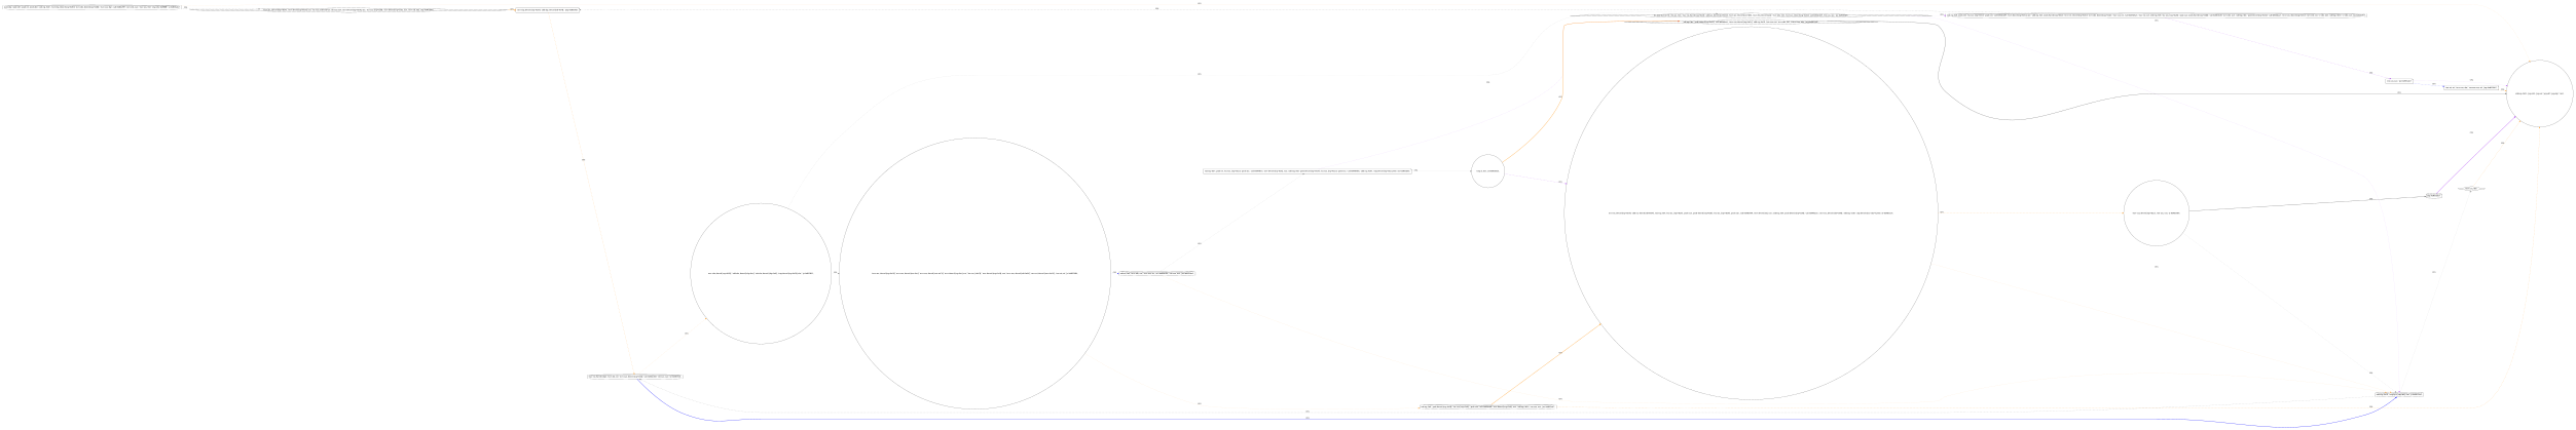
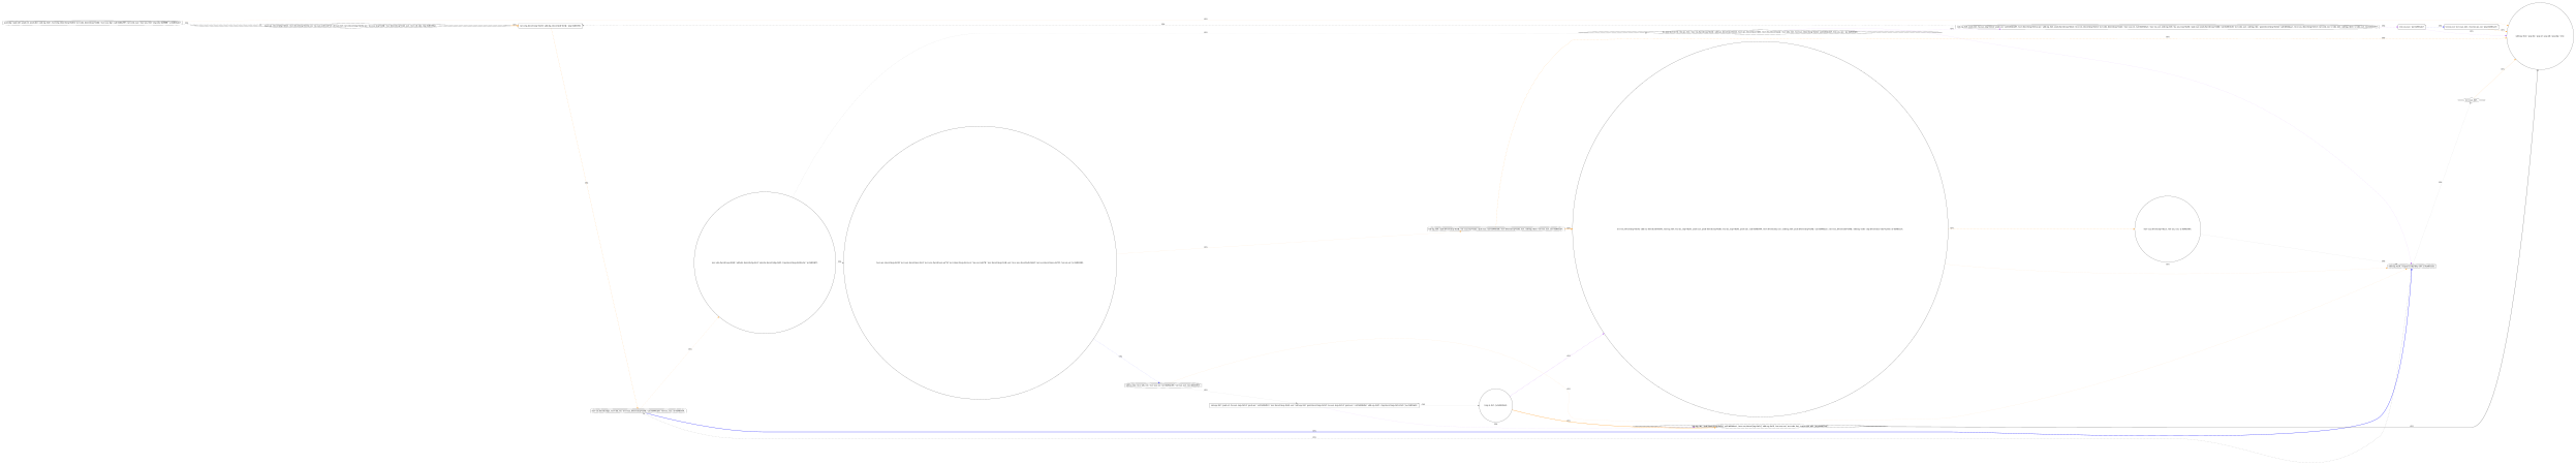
  digraph {
    fontname="Noto Serif"
    rankdir=LR
    node [fontname="Noto Serif" shape=cylinder]
    edge [color=darkorange fontname="Noto Serif" style=dotted]
    n1 [label="'push ebp', 'push edi', 'push esi', 'push ebx', 'sub esp, 0x3c', 'mov ebp, dword [esp+0x50]', 'mov edx, dword [esp+0x58]', 'mov eax, ebp', 'call 0x804e99f', 'mov edx, eax', 'mov eax, 0x0', 'cmp edx, 0xffffffff', 'je 0x8055ab7', "]
    n2 [label="'add esp, 0x3c', 'pop ebx', 'pop esi', 'pop edi', 'pop ebp', 'retn', " shape=circle]
    n3 [label="'mov eax, dword [ebp+0x54]', 'mov dword [esp+0x10], eax', 'lea eax, [edx+edx*2]', 'shl eax, 0x3', 'mov dword [esp+0x18], eax', 'lea eax, [esp+0x20]', 'mov dword [esp+0x1c], eax', 'mov edi, ebp', 'jmp 0x805596e', " shape=diamond]
    n4 [label="'mov ebp, dword [esp+0x18]', 'add ebp, dword [edi+0x74]', 'jmp 0x80559f3', " shape=note]
    n5 [label="'mov esi, dword [ebp]', 'mov edx, esi', 'mov eax, dword [esp+0x54]', 'call 0x804e258', 'test eax, eax', 'je 0x80559e6', "]
    n6 [label="'add ebp, 0x18', 'cmp byte [ebp-0x4], 0x0', 'je 0x8055ab2', "]
    n7 [label="'mov ebx, dword [esp+0x58]', 'add ebx, dword [ebp+0xc]', 'sub ebx, dword [ebp+0x8]', 'cmp dword [esp+0x58], ebx', 'je 0x80558f1', " shape=circle]
    n8 [label="'mov eax, 0x0', " shape=diamond]
    n9 [label="'lea eax, [esi+esi*2]', 'shl eax, 0x2', 'mov esi, dword [esp+0x10]', 'add eax, dword [esi+0x14]', 'mov eax, dword [eax+0x8]', 'mov ebx, dword [eax]', 'mov edx, ebx', 'mov eax, dword [esp+0x54]', 'call 0x804e258', 'test eax, eax', 'jne 0x80559e6', " shape=diamond]
    n10 [label="'mov eax, dword [esp+0x10]', 'mov eax, dword [eax+0xc]', 'mov ecx, dword [eax+esi*4]', 'mov dword [esp+0xc], ecx', 'lea eax, [ebx*4]', 'mov dword [esp+0x14], eax', 'mov eax, dword [edi+0x64]', 'mov esi, dword [eax+ebx*4]', 'test esi, esi', 'je 0x805598b', " shape=circle]
    n11 [label="'sub esp, 0x8', 'push ebx', 'lea eax, [esp+0x2c]', 'push eax', 'call 0x804eed9', 'mov dword [esp+0x3c], eax', 'add esp, 0x4', 'push dword [esp+0x6c]', 'mov ecx, dword [esp+0x6c]', 'mov edx, dword [esp+0x2c]', 'mov eax, esi', 'call 0x80518a5', 'mov esi, eax', 'add esp, 0x8', 'lea eax, [esp+0x28]', 'push eax', 'push dword [esp+0x60]', 'call 0x80511d3', 'mov ebx, eax', 'add esp, 0x4', 'push dword [esp+0x34]', 'call 0x804baac', 'mov eax, dword [esp+0x3c]', 'mov edx, esi', 'or edx, ebx', 'add esp, 0x10', 'or edx, eax', 'jne 0x8055977', "]
    n12 [label="'sub esp, 0x8', 'push dword [esp+0x14]', 'lea eax, [esp+0x2c]', 'push eax', 'call 0x804eed9', 'mov dword [esp+0x3c], eax', 'add esp, 0x10', 'test eax, eax', 'jne 0x8055ab7', "]
    n13 [label="'add esi, 0x4', 'mov edx, ecx', 'mov eax, esi', 'call 0x804e258', 'test eax, eax', 'jne 0x80559e6', "]
    n14 [label="'test eax, eax', 'jne 0x8055ab7', " shape=note]
    n15 [label="'mov esi, dword [esp+0x14]', 'add esi, dword [edi+0x64]', 'sub esp, 0x4', 'lea eax, [esp+0x24]', 'push eax', 'push dword [esp+0x18]', 'lea eax, [esp+0x38]', 'push eax', 'call 0x8055640', 'mov dword [esi], eax', 'add esp, 0x4', 'push dword [esp+0x34]', 'call 0x804baac', 'mov eax, dword [edi+0x64]', 'add esp, 0x10', 'cmp dword [eax+ebx*4], 0x0', 'je 0x8055aa4', " shape=circle]
    n16 [label="'sub esp, 0x8', 'push esi', 'lea eax, [esp+0x2c]', 'push eax', 'call 0x804f611', 'mov dword [esp+0x3c], eax', 'add esp, 0x8', 'push dword [esp+0x14]', 'lea eax, [esp+0x2c]', 'push eax', 'call 0x8050d6c', 'add esp, 0x10', 'cmp dword [esp+0x2c], 0x0', 'jne 0x8055a85', " shape=note]
    n17 [label="'test esi, esi', 'mov eax, ebx', 'cmovne eax, esi', 'jmp 0x8055ab7', " shape=note]
    n18 [label="'mov eax, dword [esp+0x2c]', 'test eax, eax', 'je 0x80559e6', " shape=circle]
    n19 [label="'sub esp, 0xc', 'push dword [esp+0x34]', 'call 0x804baac', 'mov eax, dword [esp+0x3c]', 'add esp, 0x10', 'test eax, eax', 'mov edx, 0xc', 'cmove eax, edx', 'jmp 0x8055ab7', " shape=diamond]
    n20 [label="'cmp al, 0x1', 'je 0x80559ab', " shape=circle]
-   n21 [label="'jmp 0x8055ab7', "]
    n1 -> n2 [label=CFG]
    n1 -> n3 [color=gray40 label=CFG style=dashed]
    n3 -> n4 [label=CFG style=bold]
    n4 -> n5 [label=CFG style=dashed]
    n5 -> n6 [color=blue label=CFG style=bold]
    n5 -> n7 [label=CFG]
    n6 -> n5 [color=gray40 label=CFG style=dashed]
    n6 -> n8 [color=gray40 label=CFG]
    n7 -> n9 [color=gray40 label=CFG]
    n7 -> n10 [color=gray40 label=CFG]
    n8 -> n2 [label=CFG style=dashed]
    n9 -> n6 [color=purple label=CFG]
    n9 -> n11 [color=purple label=CFG]
    n10 -> n12 [label=CFG]
    n10 -> n13 [color=blue label=CFG]
    n11 -> n4 [color=gray40 label=CFG style=dashed]
    n11 -> n14 [color=purple label=CFG style=dashed]
    n12 -> n2 [label=CFG style=dashed]
    n12 -> n15 [label=CFG style=bold]
    n13 -> n6 [label=CFG]
    n13 -> n16 [color=gray40 label=CFG]
    n14 -> n2 [color=purple label=CFG]
    n14 -> n17 [color=blue label=CFG style=dashed]
    n15 -> n6 [label=CFG]
    n15 -> n18 [label=CFG style=dashed]
    n16 -> n19 [color=purple label=CFG]
    n16 -> n20 [color=gray40 label=CFG]
    n17 -> n2 [label=CFG style=dashed]
    n18 -> n6 [color=gray40 label=CFG]
-   n18 -> n21 [color=gray40 label=CFG style=bold]
    n19 -> n2 [color=gray40 label=CFG style=bold]
    n20 -> n15 [color=purple label=CFG style=dashed]
    n20 -> n19 [label=CFG style=bold]
-   n21 -> n2 [color=purple label=CFG style=bold]
  }
